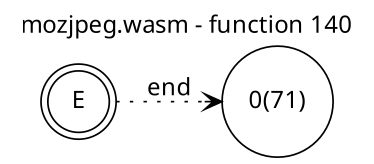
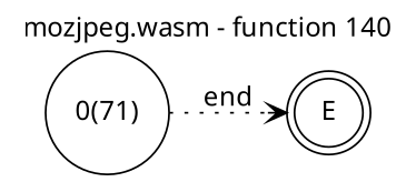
  digraph {
    label="mozjpeg.wasm - function 140"
    labelfontcolor=black
    labelfontname=Helvetica
    labelfontsize=16
    labelloc=t
    rankdir=LR
    fontname="Noto Sans"
    node [fontname="Noto Sans"]
    E [shape=doublecircle]
    n2 [fontcolor=black label="0(71)" shape=circle]
-   E -> n2 [label=end style=dotted arrowhead=vee fontname="Noto Sans"]
+   n2 -> E [label=end style=dotted arrowhead=vee fontname="Noto Sans"]
  }
